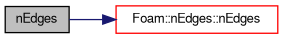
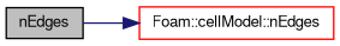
  digraph {
    rankdir=LR
    node [fontname=FreeSans fontsize=10 shape=record]
    n1 [color=black fillcolor=grey75 fontcolor=black height=0.2 label=nEdges style=filled width=0.4]
-   n2 [color=red height=0.2 label="Foam::nEdges::nEdges" width=0.4]
+   n2 [color=red height=0.2 label="Foam::cellModel::nEdges" width=0.4]
    n1 -> n2 [color=midnightblue fontname=FreeSans fontsize=10 labelfontname=FreeSans labelfontsize=10 style=solid]
  }
